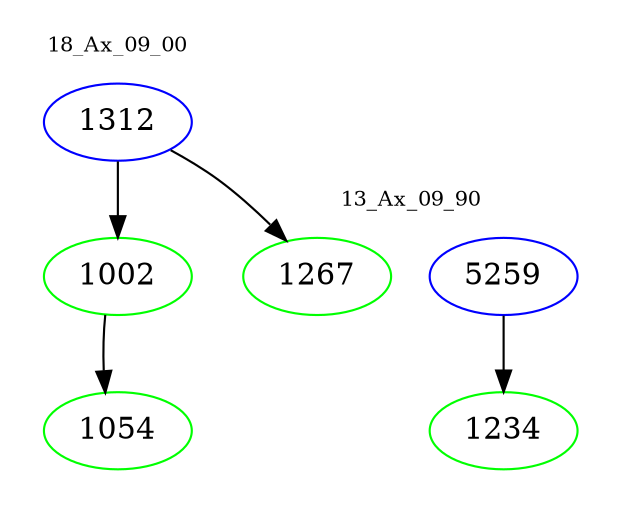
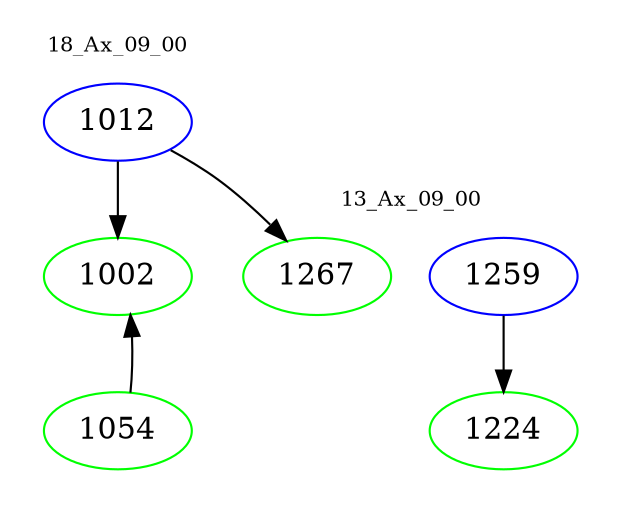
  digraph {
    node [color=green]
    edge [color=black]
-   n1 [color=blue label=5259]
-   n2 [label=1234]
+   n1 [color=blue label=1259]
+   n2 [label=1224]
    n3 [label=1267]
-   n4 [color=blue label=1312]
+   n4 [color=blue label=1012]
    n5 [label=1002]
    n6 [label=1054]
    subgraph cluster_1 {
      color=white
      fontsize=10
-     label="13_Ax_09_90"
+     label="13_Ax_09_00"
      n1
      n2
      n3
    }
    subgraph cluster_2 {
      color=white
      fontsize=10
      label="18_Ax_09_00"
      n4
      n5
      n6
    }
    n1 -> n2
    n4 -> n3
    n4 -> n5
-   n5 -> n6
+   n6 -> n5
  }
